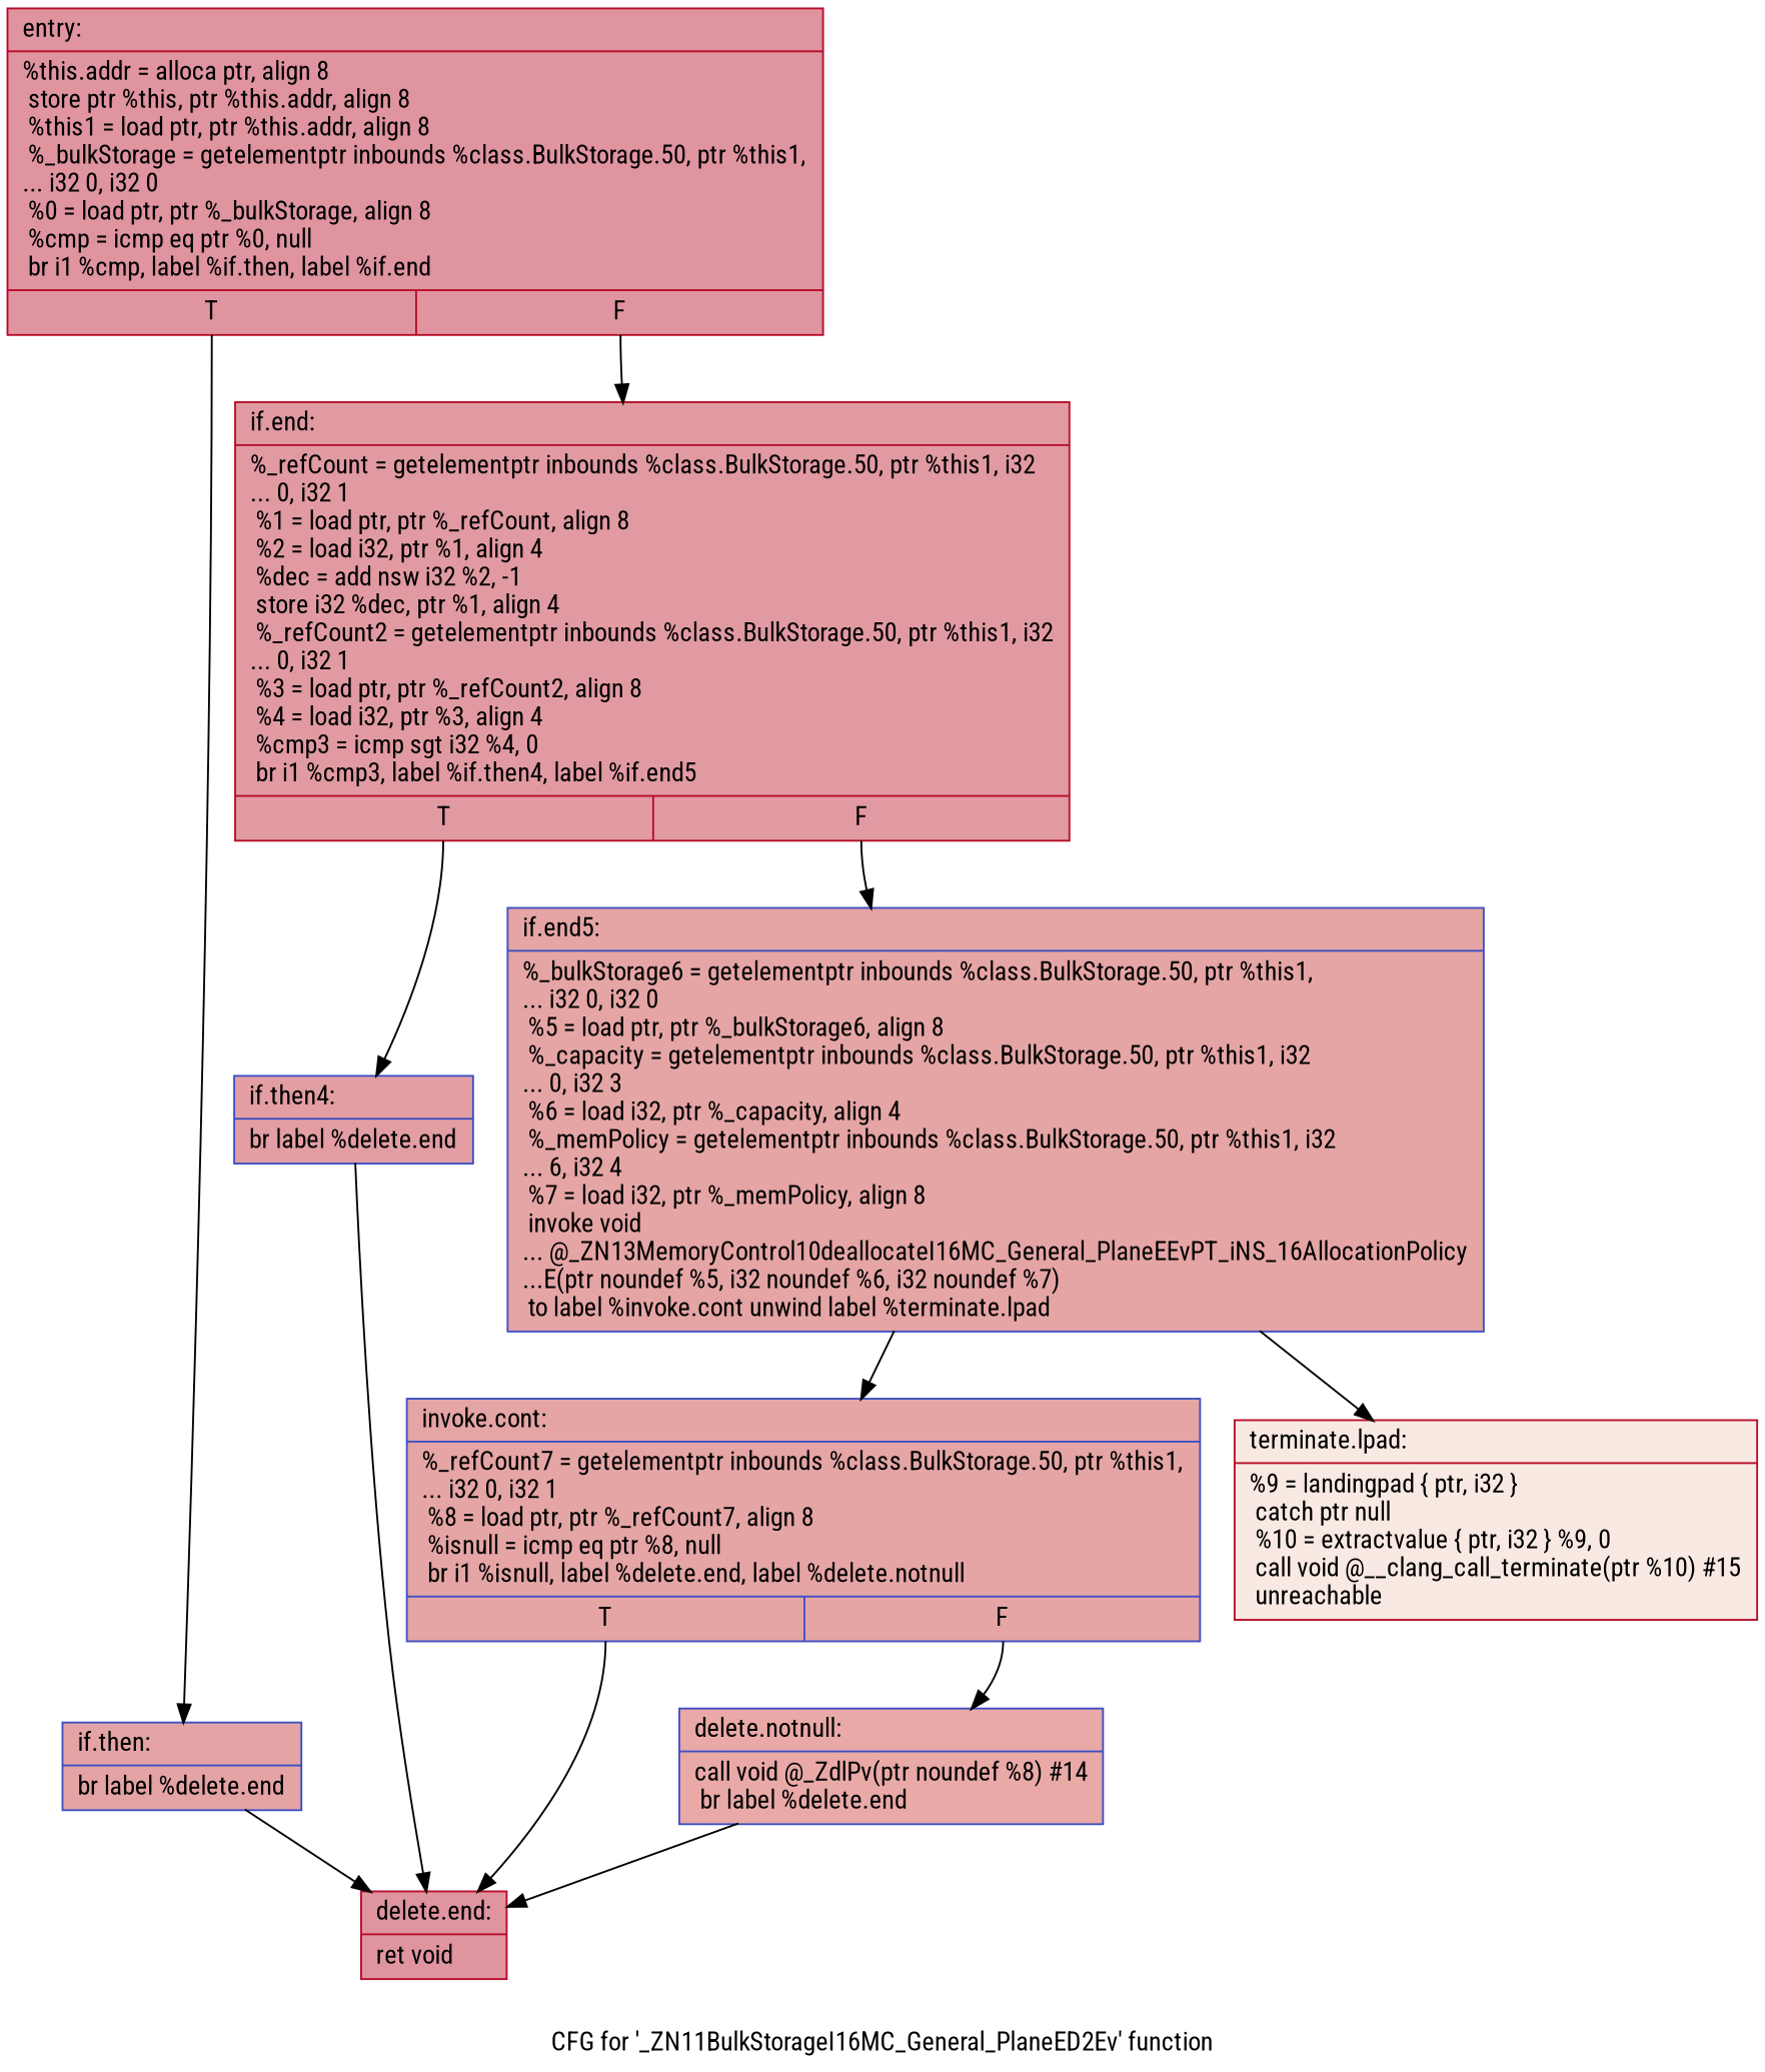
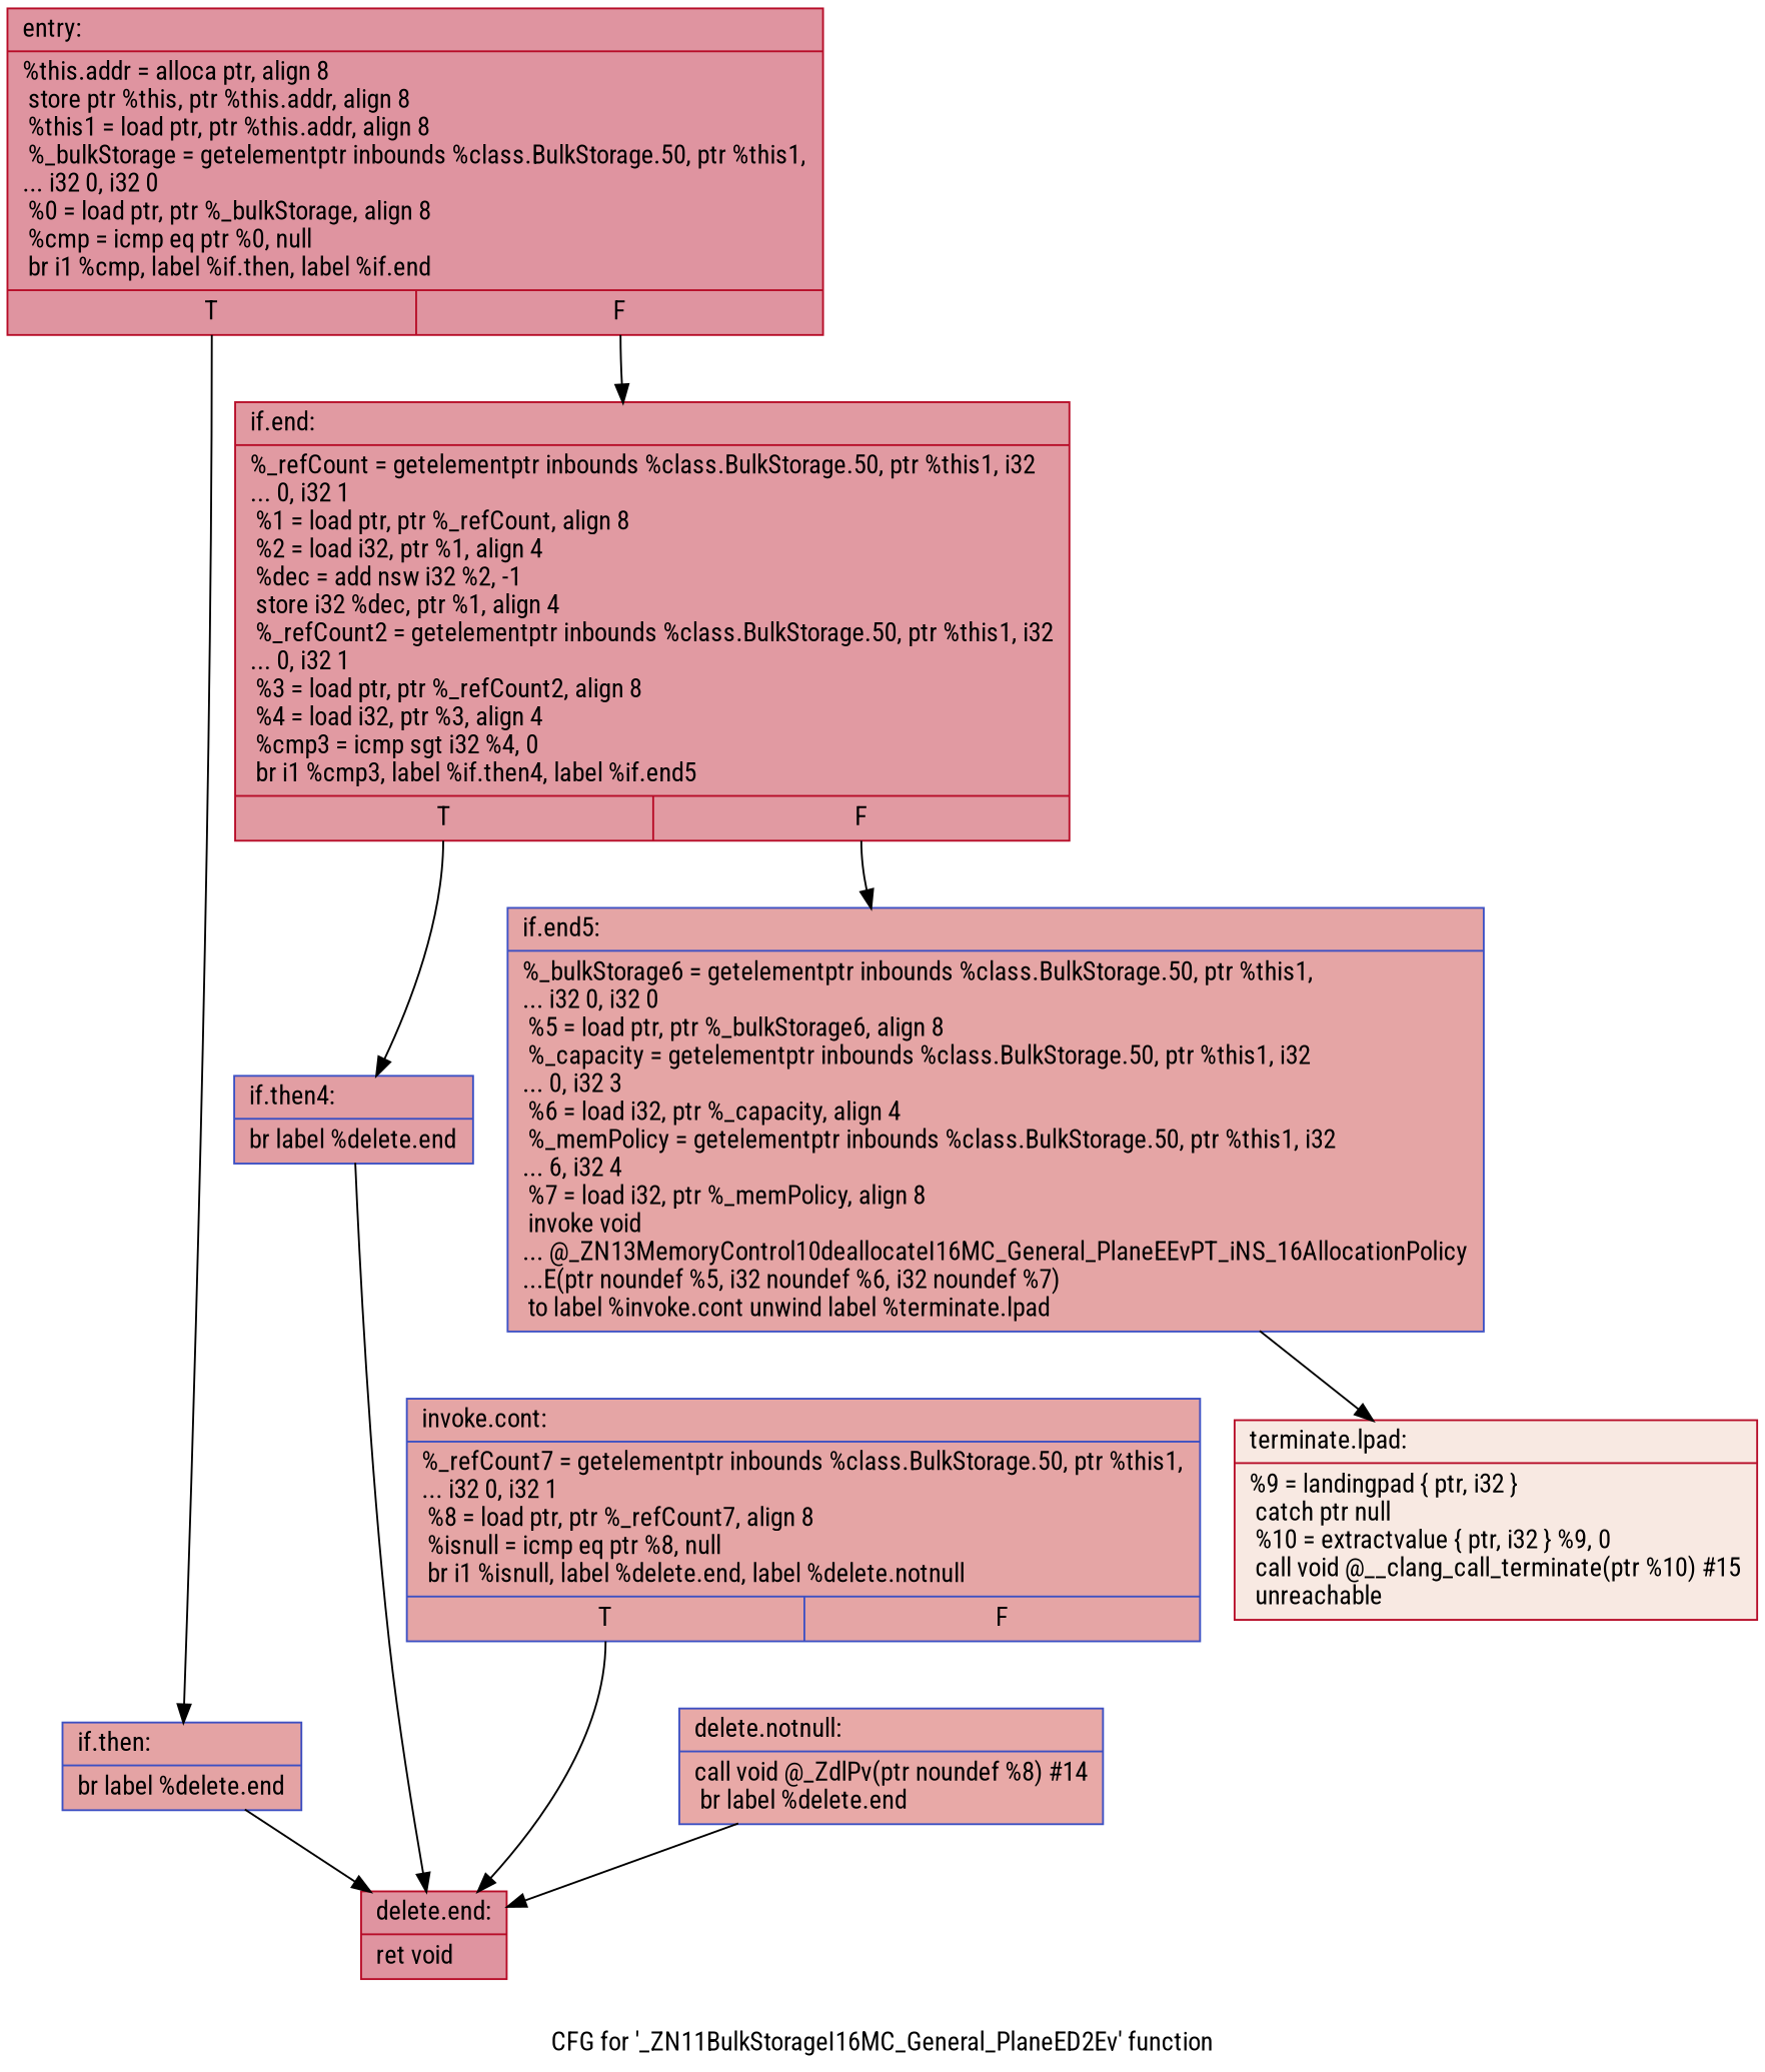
  digraph {
    fontname="Roboto Condensed"
    label="CFG for '_ZN11BulkStorageI16MC_General_PlaneED2Ev' function"
    node [color="#3d50c3ff" fillcolor="#b70d2870" fontname="Roboto Condensed" shape=record style=filled]
    edge [fontname="Roboto Condensed"]
    n1 [color="#b70d28ff" label="{entry:\l|  %this.addr = alloca ptr, align 8\l  store ptr %this, ptr %this.addr, align 8\l  %this1 = load ptr, ptr %this.addr, align 8\l  %_bulkStorage = getelementptr inbounds %class.BulkStorage.50, ptr %this1,\l... i32 0, i32 0\l  %0 = load ptr, ptr %_bulkStorage, align 8\l  %cmp = icmp eq ptr %0, null\l  br i1 %cmp, label %if.then, label %if.end\l|{<s0>T|<s1>F}}"]
    n2 [fillcolor="#c32e3170" label="{if.then:\l|  br label %delete.end\l}"]
    n3 [color="#b70d28ff" fillcolor="#bb1b2c70" label="{if.end:\l|  %_refCount = getelementptr inbounds %class.BulkStorage.50, ptr %this1, i32\l... 0, i32 1\l  %1 = load ptr, ptr %_refCount, align 8\l  %2 = load i32, ptr %1, align 4\l  %dec = add nsw i32 %2, -1\l  store i32 %dec, ptr %1, align 4\l  %_refCount2 = getelementptr inbounds %class.BulkStorage.50, ptr %this1, i32\l... 0, i32 1\l  %3 = load ptr, ptr %_refCount2, align 8\l  %4 = load i32, ptr %3, align 4\l  %cmp3 = icmp sgt i32 %4, 0\l  br i1 %cmp3, label %if.then4, label %if.end5\l|{<s0>T|<s1>F}}"]
    n4 [color="#b70d28ff" label="{delete.end:\l|  ret void\l}"]
    n5 [fillcolor="#be242e70" label="{if.then4:\l|  br label %delete.end\l}"]
    n6 [fillcolor="#c5333470" label="{if.end5:\l|  %_bulkStorage6 = getelementptr inbounds %class.BulkStorage.50, ptr %this1,\l... i32 0, i32 0\l  %5 = load ptr, ptr %_bulkStorage6, align 8\l  %_capacity = getelementptr inbounds %class.BulkStorage.50, ptr %this1, i32\l... 0, i32 3\l  %6 = load i32, ptr %_capacity, align 4\l  %_memPolicy = getelementptr inbounds %class.BulkStorage.50, ptr %this1, i32\l... 6, i32 4\l  %7 = load i32, ptr %_memPolicy, align 8\l  invoke void\l... @_ZN13MemoryControl10deallocateI16MC_General_PlaneEEvPT_iNS_16AllocationPolicy\l...E(ptr noundef %5, i32 noundef %6, i32 noundef %7)\l          to label %invoke.cont unwind label %terminate.lpad\l}"]
    n7 [fillcolor="#c5333470" label="{invoke.cont:\l|  %_refCount7 = getelementptr inbounds %class.BulkStorage.50, ptr %this1,\l... i32 0, i32 1\l  %8 = load ptr, ptr %_refCount7, align 8\l  %isnull = icmp eq ptr %8, null\l  br i1 %isnull, label %delete.end, label %delete.notnull\l|{<s0>T|<s1>F}}"]
    n8 [color="#b70d28ff" fillcolor="#efcebd70" label="{terminate.lpad:\l|  %9 = landingpad \{ ptr, i32 \}\l          catch ptr null\l  %10 = extractvalue \{ ptr, i32 \} %9, 0\l  call void @__clang_call_terminate(ptr %10) #15\l  unreachable\l}"]
    n9 [fillcolor="#ca3b3770" label="{delete.notnull:\l|  call void @_ZdlPv(ptr noundef %8) #14\l  br label %delete.end\l}"]
    n1 -> n2 [tailport=s0]
    n1 -> n3 [tailport=s1]
    n2 -> n4
    n3 -> n5 [tailport=s0]
    n3 -> n6 [tailport=s1]
    n5 -> n4
-   n6 -> n7
    n6 -> n8
    n7 -> n4 [tailport=s0]
-   n7 -> n9 [tailport=s1]
    n9 -> n4
  }
